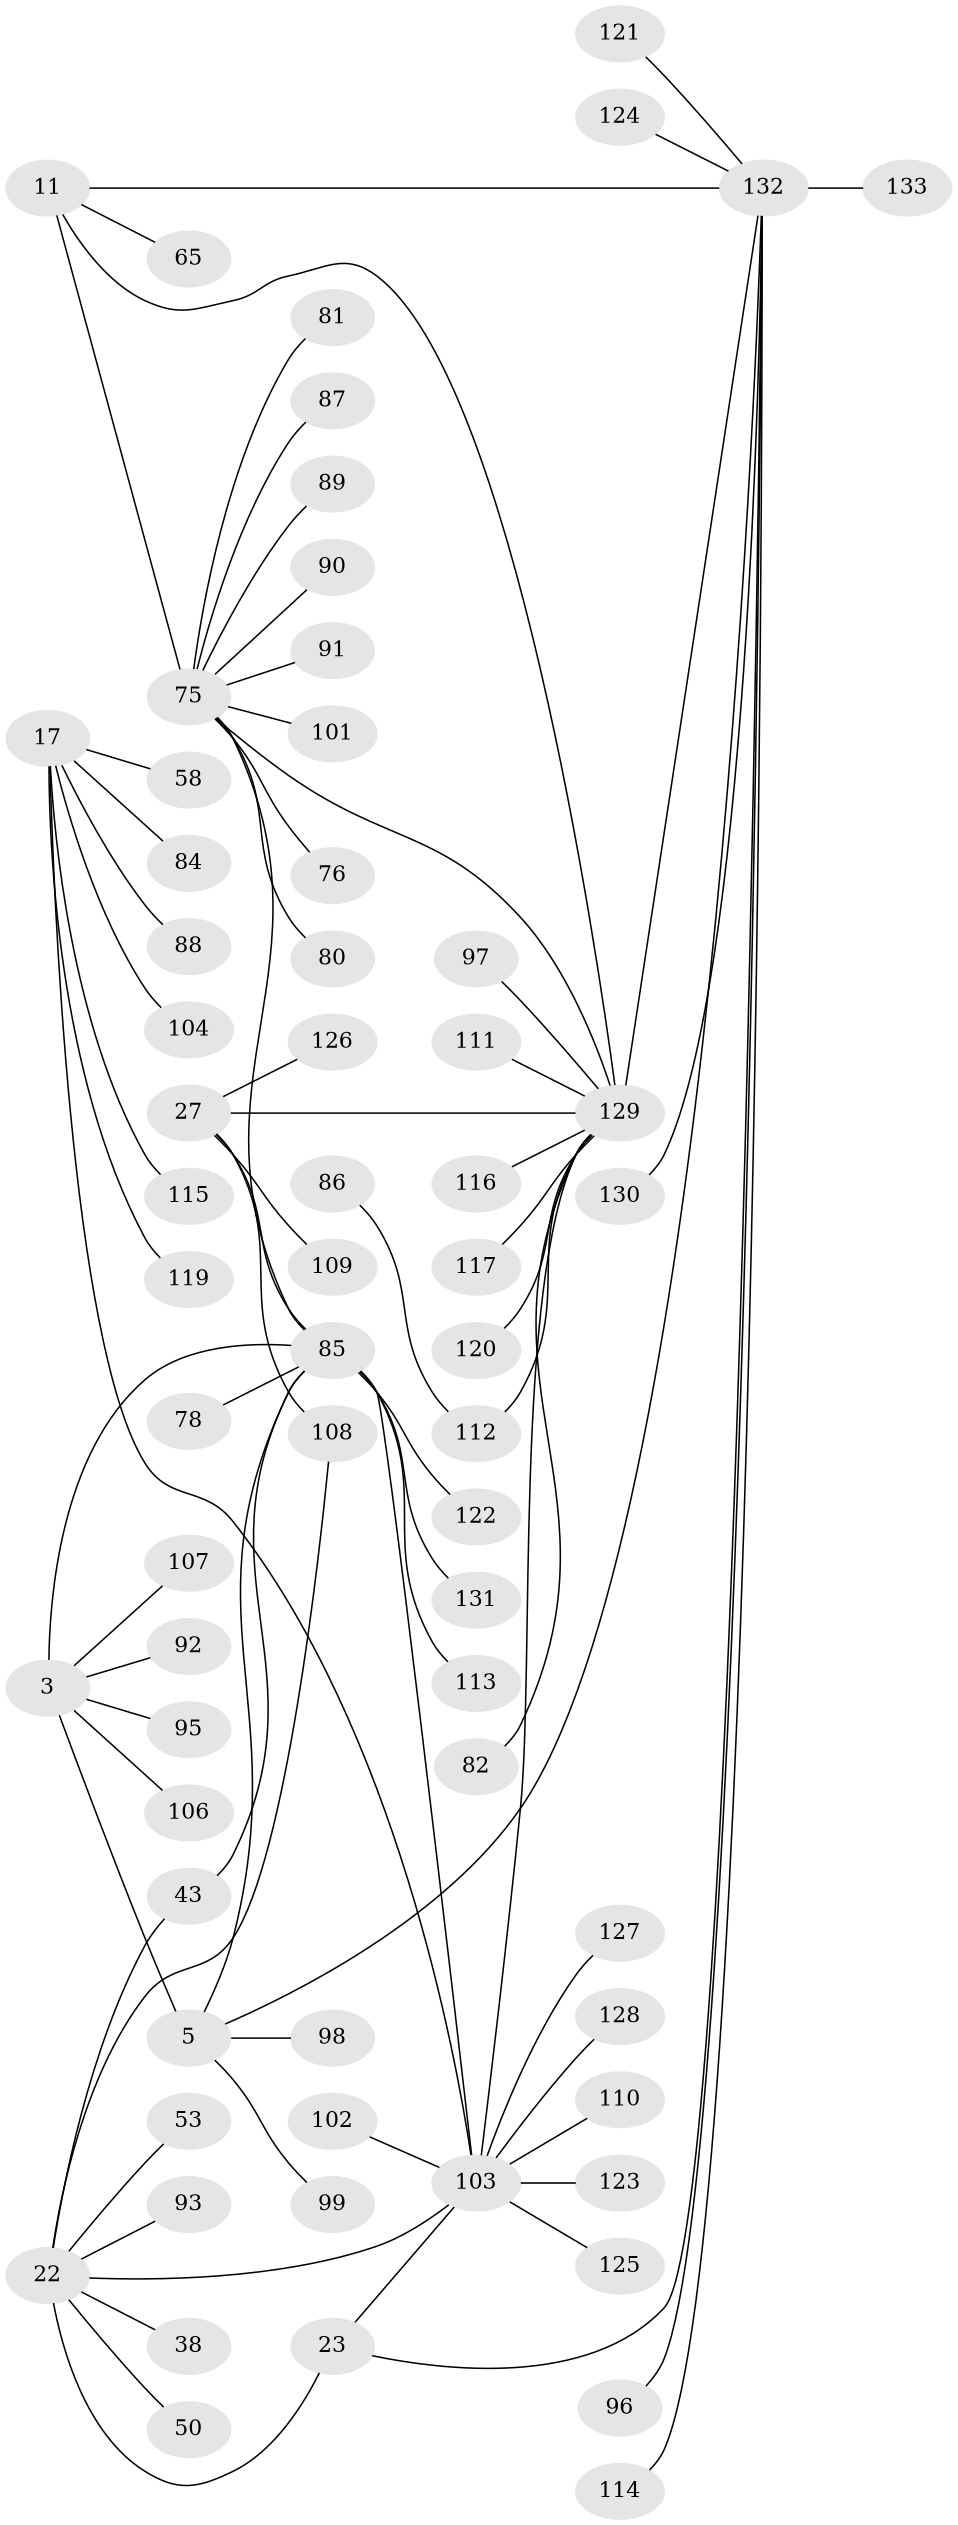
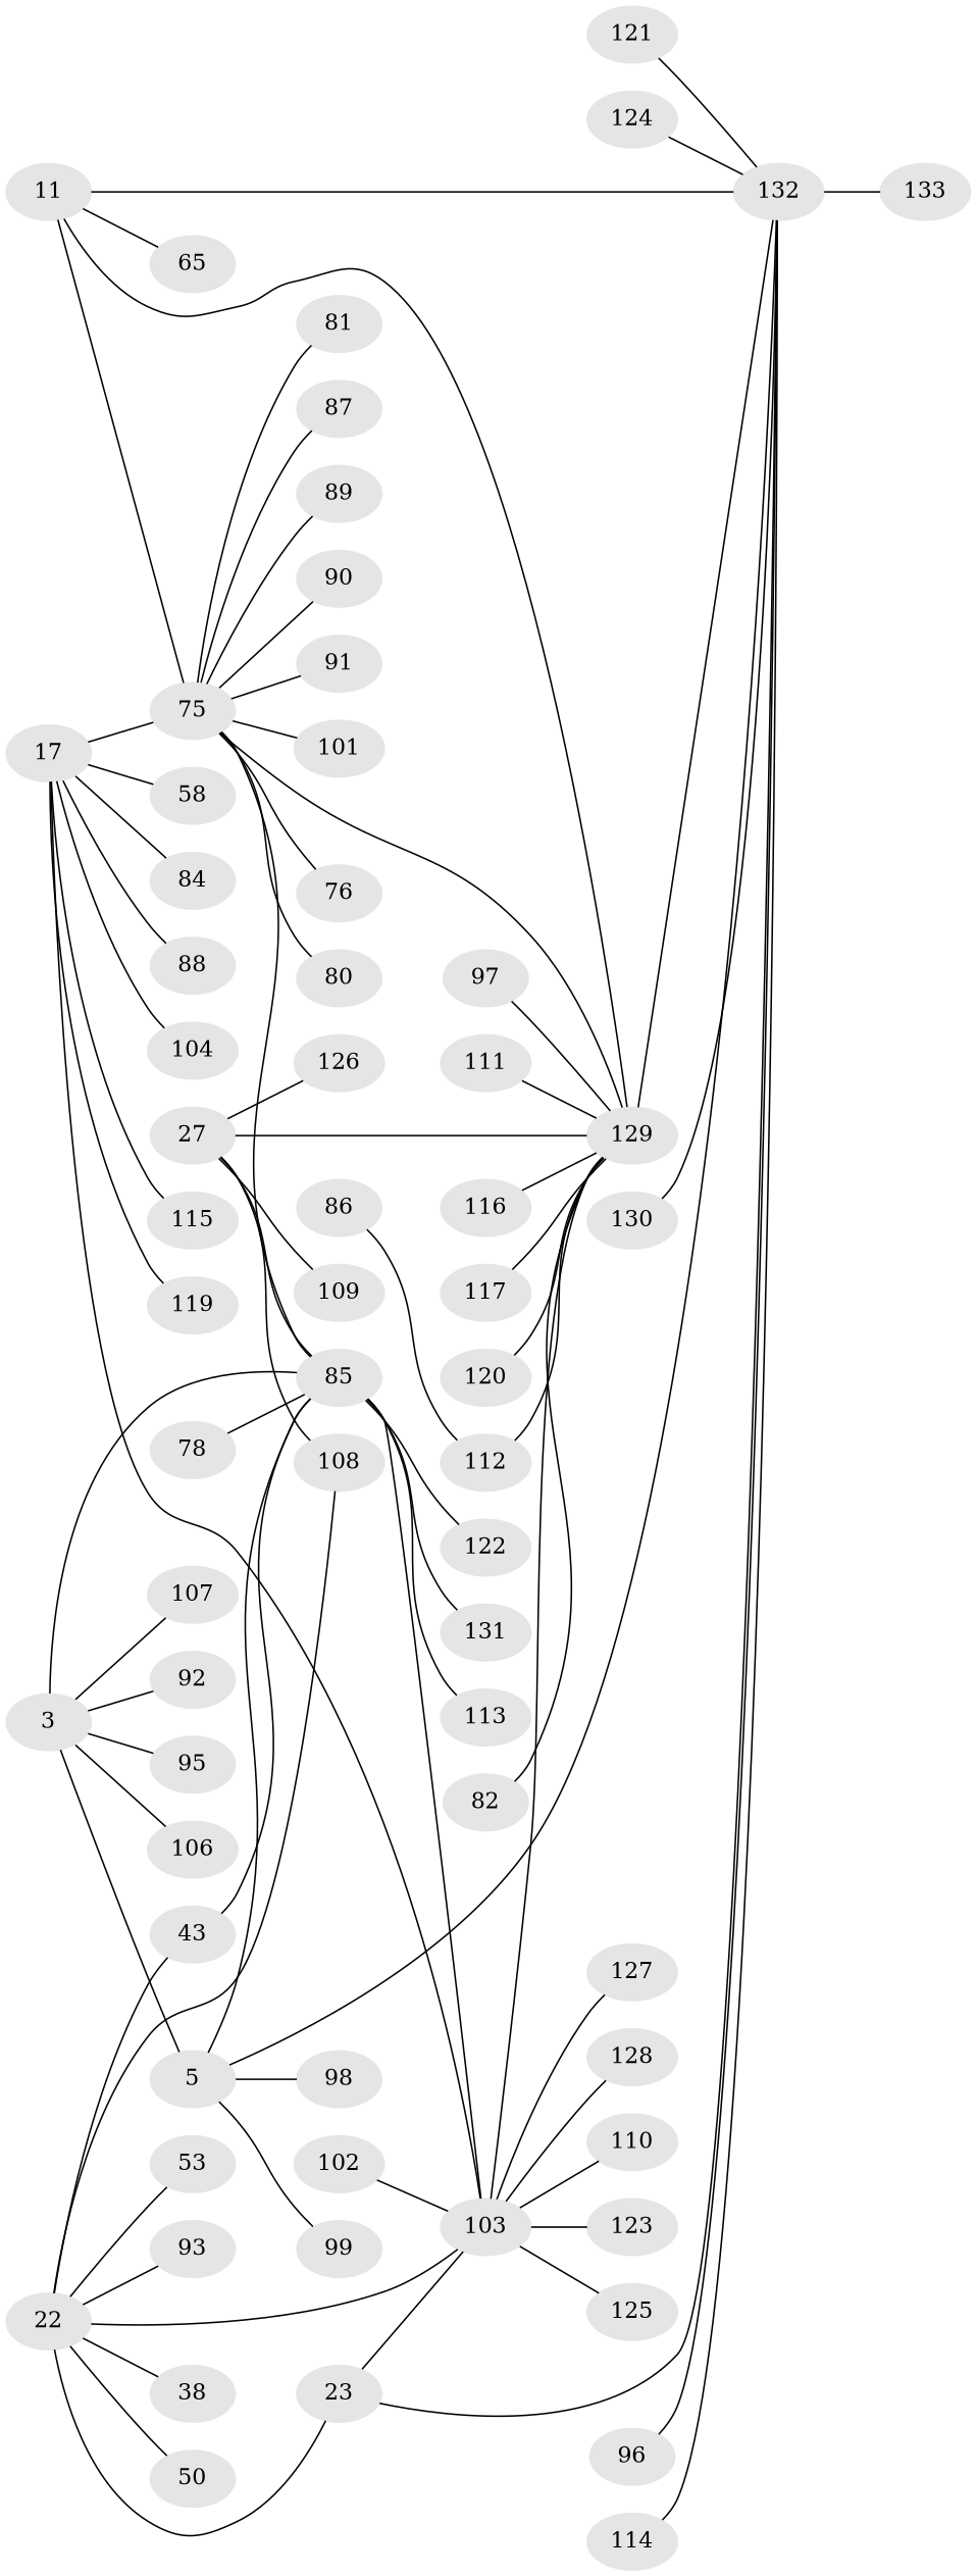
  graph {
    rankdir=LR
    node [color=gray90 style=filled]
    3 [super="+1"]
    5 [super="+4"]
    85 [super="+6"]
    92
    95
    106
    107
    98 [super="+44"]
    99 [super="+55+77"]
    132 [super="+37+12+52+8+54+60+63+71+94"]
    103 [super="+24+32+49+73"]
    113 [super="+105"]
    122
    131
    133 [super="+46"]
    11 [super="+9"]
    65
    75 [super="+74+70+72"]
    129 [super="+42+51+79"]
    76
    80
    81
    87
    89
    90
    91
    101 [super="+100"]
    17 [super="+13"]
    58
    84
    88
    104
    115
    119
    110
    123 [super="+83"]
    125
    127
    128
    22 [super="+20"]
    23 [super="+21"]
    38
    43
    50
    53
    93
    108
    27 [super="+25"]
    109 [super="+67"]
    126
    78
    82
    86 [super="+36"]
    112
    96
    97
    102
    111
    114
    116
    117
    120
    121
    124 [super="+68"]
    130
    3 -- 5 [weight=4]
    3 -- 85 [weight=4]
    3 -- 92
    3 -- 95
    3 -- 106
    3 -- 107
    5 -- 85 [weight=4]
    5 -- 98
    5 -- 99
    5 -- 132
    85 -- 103
    85 -- 113
    85 -- 122
    85 -- 131
    132 -- 133
    103 -- 129 [weight=2]
    103 -- 110
    103 -- 123
    103 -- 125
    103 -- 127
    103 -- 128
    11 -- 132 [weight=8]
    11 -- 65
    11 -- 75
    11 -- 129
    75 -- 85 [weight=2]
    75 -- 129 [weight=2]
    75 -- 76
    75 -- 80
    75 -- 81
    75 -- 87
    75 -- 89
    75 -- 90
    75 -- 91
    75 -- 101
    129 -- 132
    17 -- 103 [weight=2]
+   17 -- 75 [weight=8]
    17 -- 58
    17 -- 84
    17 -- 88
    17 -- 104
    17 -- 115
    17 -- 119
    22 -- 103 [weight=4]
    22 -- 23 [weight=4]
    22 -- 38
    22 -- 43
    22 -- 50
    22 -- 53
    22 -- 93
    22 -- 108
    23 -- 132
    23 -- 103 [weight=4]
    43 -- 85
    27 -- 85 [weight=2]
    27 -- 129 [weight=8]
    27 -- 108
    27 -- 109
    27 -- 126
    78 -- 85
    82 -- 129
    86 -- 112
    112 -- 129
    96 -- 132
    97 -- 129
    102 -- 103
    111 -- 129
    114 -- 132
    116 -- 129
    117 -- 129
    120 -- 129
    121 -- 132
    124 -- 132
    130 -- 132
  }
